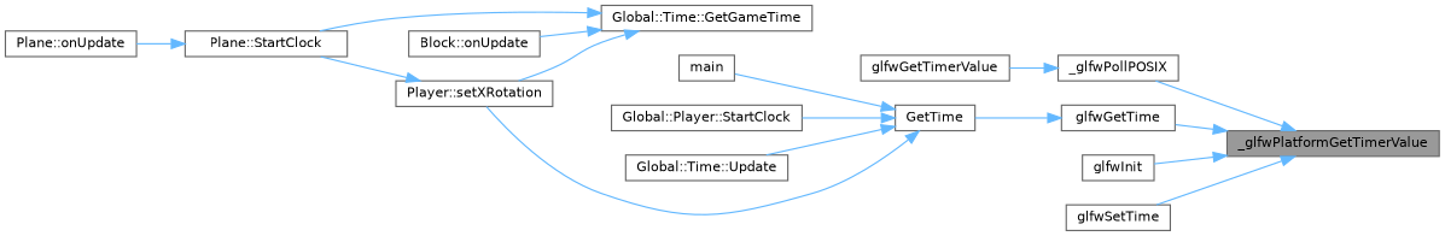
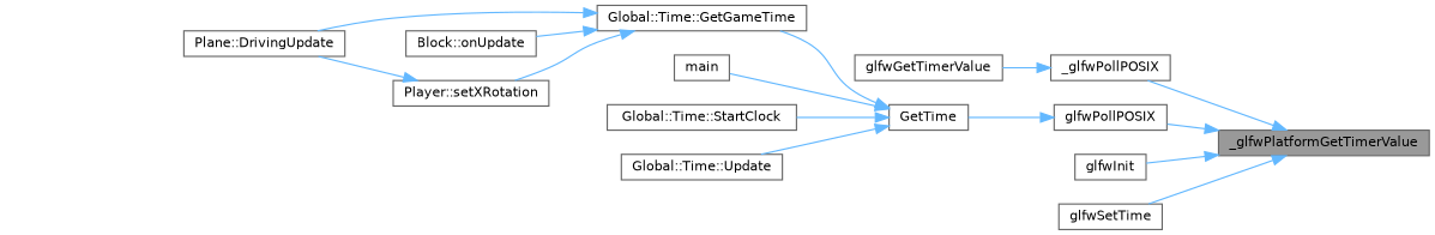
  digraph {
    rankdir=RL
    node [color=grey40 fillcolor=white fontname=Helvetica fontsize=10 shape=box style=filled]
    edge [color=steelblue1 dir=back fontname=Helvetica fontsize=10 labelfontname=Helvetica labelfontsize=10 style=solid]
    n1 [color=gray40 fillcolor=grey60 fontcolor=black height=0.2 label=_glfwPlatformGetTimerValue width=0.4]
    n2 [height=0.2 label=_glfwPollPOSIX width=0.4]
-   n3 [height=0.2 label=glfwGetTime width=0.4]
+   n3 [height=0.2 label=glfwPollPOSIX width=0.4]
    n4 [height=0.2 label=glfwInit width=0.4]
    n5 [height=0.2 label=glfwSetTime width=0.4]
    n6 [height=0.2 label=glfwGetTimerValue width=0.4]
    n7 [height=0.2 label=GetTime width=0.4]
    n8 [height=0.2 label="Global::Time::GetGameTime" width=0.4]
    n9 [height=0.2 label=main width=0.4]
-   n10 [height=0.2 label="Global::Player::StartClock" width=0.4]
+   n10 [height=0.2 label="Global::Time::StartClock" width=0.4]
    n11 [height=0.2 label="Global::Time::Update" width=0.4]
-   n12 [height=0.2 label="Plane::StartClock" width=0.4]
+   n12 [height=0.2 label="Plane::DrivingUpdate" width=0.4]
    n13 [height=0.2 label="Block::onUpdate" width=0.4]
    n14 [height=0.2 label="Player::setXRotation" width=0.4]
-   n15 [height=0.2 label="Plane::onUpdate" width=0.4]
    n1 -> n2
    n1 -> n3
    n1 -> n4
    n1 -> n5
    n2 -> n6
    n3 -> n7
-   n7 -> n14
+   n7 -> n8
    n7 -> n9
    n7 -> n10
    n7 -> n11
    n8 -> n12
    n8 -> n13
    n8 -> n14
-   n12 -> n15
    n14 -> n12
  }
